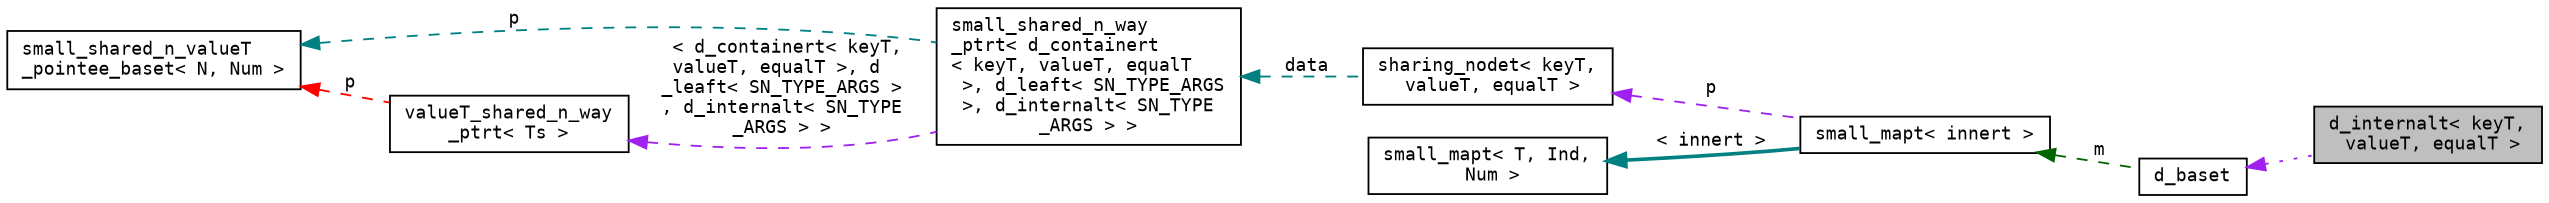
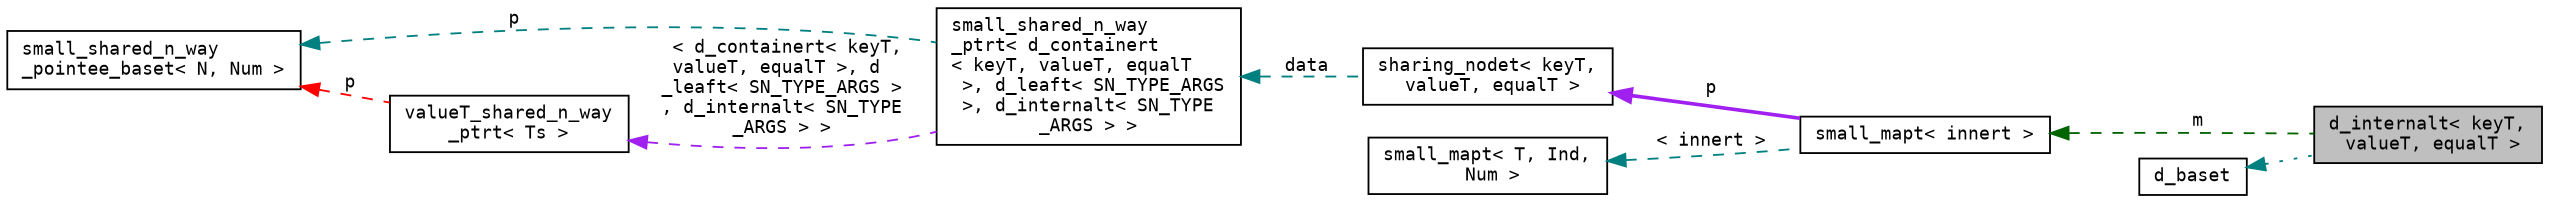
  digraph {
    fontname="DejaVu Sans Mono"
    rankdir=LR
    node [color=black fontname="DejaVu Sans Mono" fontsize=10 shape=record]
    edge [color=teal dir=back fontname="DejaVu Sans Mono" fontsize=10 labelfontname=Helvetica labelfontsize=10 style=dashed]
    n1 [fillcolor=grey75 fontcolor=black height=0.2 label="d_internalt\< keyT,\l valueT, equalT \>" style=filled width=0.4]
    n2 [height=0.2 label=d_baset width=0.4]
    n3 [height=0.2 label="small_mapt\< innert \>" width=0.4]
    n4 [height=0.2 label="sharing_nodet\< keyT,\l valueT, equalT \>" width=0.4]
    n5 [height=0.2 label="small_shared_n_way\l_ptrt\< d_containert\l\< keyT, valueT, equalT\l \>, d_leaft\< SN_TYPE_ARGS\l \>, d_internalt\< SN_TYPE\l_ARGS \> \>" width=0.4]
-   n6 [height=0.2 label="small_shared_n_valueT\l_pointee_baset\< N, Num \>" width=0.4]
+   n6 [height=0.2 label="small_shared_n_way\l_pointee_baset\< N, Num \>" width=0.4]
    n7 [height=0.2 label="valueT_shared_n_way\l_ptrt\< Ts \>" width=0.4]
    n8 [height=0.2 label="small_mapt\< T, Ind,\l Num \>" width=0.4]
-   n2 -> n1 [color=purple style=dotted]
-   n3 -> n2 [color=darkgreen label=" m"]
-   n4 -> n3 [color=purple label=" p"]
+   n2 -> n1 [style=dotted]
+   n3 -> n1 [color=darkgreen label=" m"]
+   n4 -> n3 [color=purple label=" p" style=bold]
    n5 -> n4 [label=" data"]
    n6 -> n5 [label=" p"]
    n6 -> n7 [color=red label=" p"]
    n7 -> n5 [color=purple label=" \< d_containert\< keyT,\l valueT, equalT \>, d\l_leaft\< SN_TYPE_ARGS \>\l, d_internalt\< SN_TYPE\l_ARGS \> \>"]
-   n8 -> n3 [label=" \< innert \>" style=bold]
+   n8 -> n3 [label=" \< innert \>"]
  }
